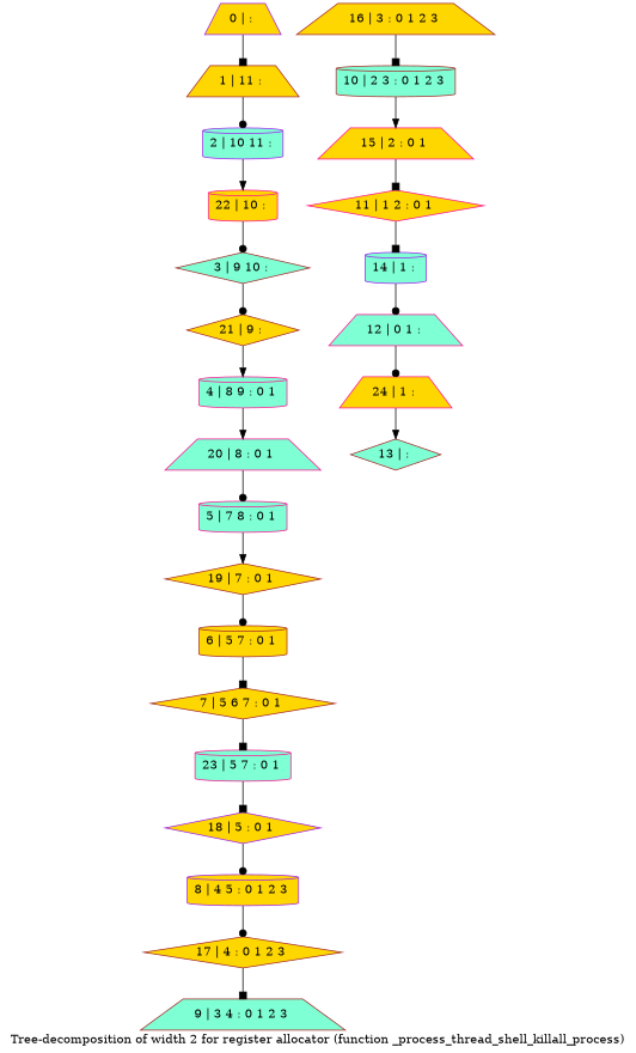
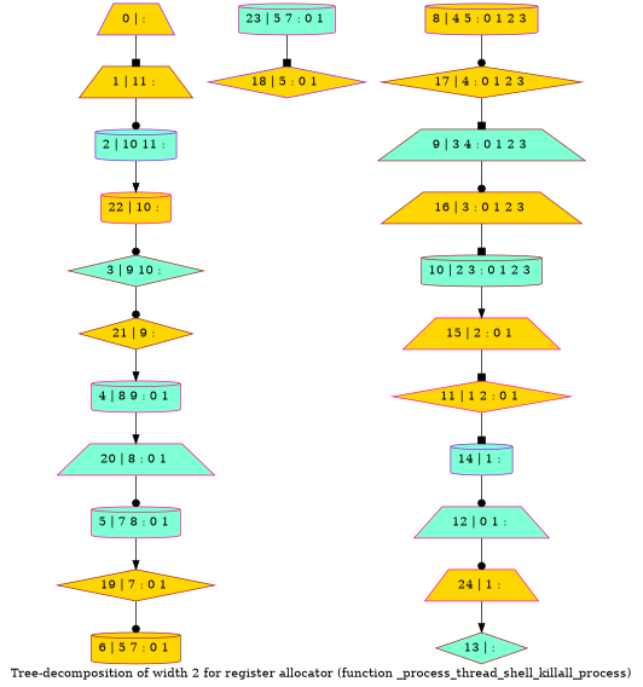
  digraph {
    label="Tree-decomposition of width 2 for register allocator (function _process_thread_shell_killall_process)"
    node [color=brown fillcolor=gold shape=cylinder style=filled]
    edge [arrowhead=dot]
    n1 [color=purple label="0 | : " shape=trapezium]
    n2 [label="1 | 11 : " shape=trapezium]
    n3 [color=purple fillcolor=aquamarine label="2 | 10 11 : "]
    n4 [color=deeppink label="22 | 10 : "]
    n5 [fillcolor=aquamarine label="3 | 9 10 : " shape=diamond]
    n6 [label="21 | 9 : " shape=diamond]
    n7 [color=deeppink fillcolor=aquamarine label="4 | 8 9 : 0 1 "]
    n8 [color=deeppink fillcolor=aquamarine label="20 | 8 : 0 1 " shape=trapezium]
    n9 [color=deeppink fillcolor=aquamarine label="5 | 7 8 : 0 1 "]
    n10 [label="19 | 7 : 0 1 " shape=diamond]
    n11 [label="6 | 5 7 : 0 1 "]
-   n12 [label="7 | 5 6 7 : 0 1 " shape=diamond]
    n13 [color=deeppink fillcolor=aquamarine label="23 | 5 7 : 0 1 "]
    n14 [color=purple label="18 | 5 : 0 1 " shape=diamond]
    n15 [color=purple label="8 | 4 5 : 0 1 2 3 "]
    n16 [label="17 | 4 : 0 1 2 3 " shape=diamond]
    n17 [fillcolor=aquamarine label="9 | 3 4 : 0 1 2 3 " shape=trapezium]
    n18 [label="16 | 3 : 0 1 2 3 " shape=trapezium]
    n19 [fillcolor=aquamarine label="10 | 2 3 : 0 1 2 3 "]
    n20 [color=deeppink label="15 | 2 : 0 1 " shape=trapezium]
    n21 [color=deeppink label="11 | 1 2 : 0 1 " shape=diamond]
    n22 [color=purple fillcolor=aquamarine label="14 | 1 : "]
    n23 [color=deeppink fillcolor=aquamarine label="12 | 0 1 : " shape=trapezium]
    n24 [color=deeppink label="24 | 1 : " shape=trapezium]
    n25 [fillcolor=aquamarine label="13 | : " shape=diamond]
    n1 -> n2 [arrowhead=box]
    n2 -> n3
    n3 -> n4 [arrowhead=normal]
    n4 -> n5
    n5 -> n6
    n6 -> n7 [arrowhead=normal]
    n7 -> n8 [arrowhead=normal]
    n8 -> n9
    n9 -> n10 [arrowhead=normal]
    n10 -> n11
-   n11 -> n12 [arrowhead=box]
-   n12 -> n13 [arrowhead=box]
    n13 -> n14 [arrowhead=box]
-   n14 -> n15
    n15 -> n16
    n16 -> n17 [arrowhead=box]
+   n17 -> n18
    n18 -> n19 [arrowhead=box]
    n19 -> n20 [arrowhead=normal]
    n20 -> n21 [arrowhead=box]
    n21 -> n22 [arrowhead=box]
    n22 -> n23
    n23 -> n24
    n24 -> n25 [arrowhead=normal]
  }
